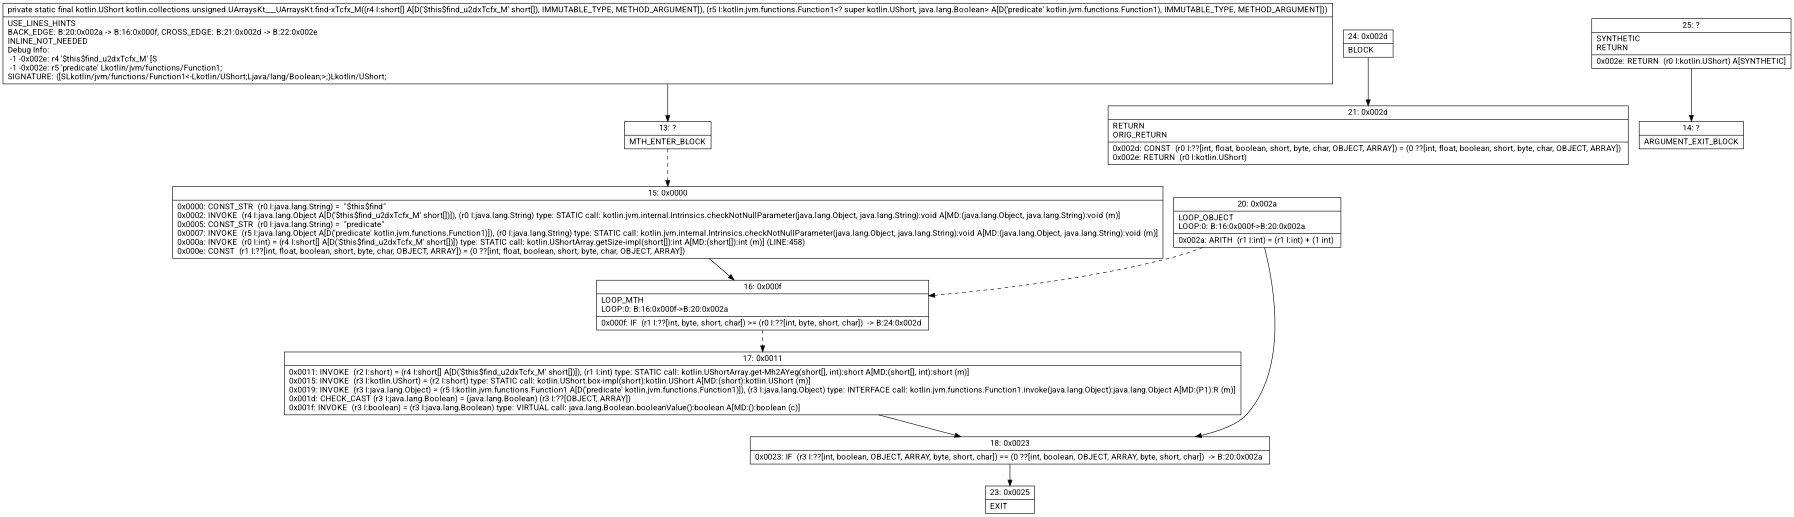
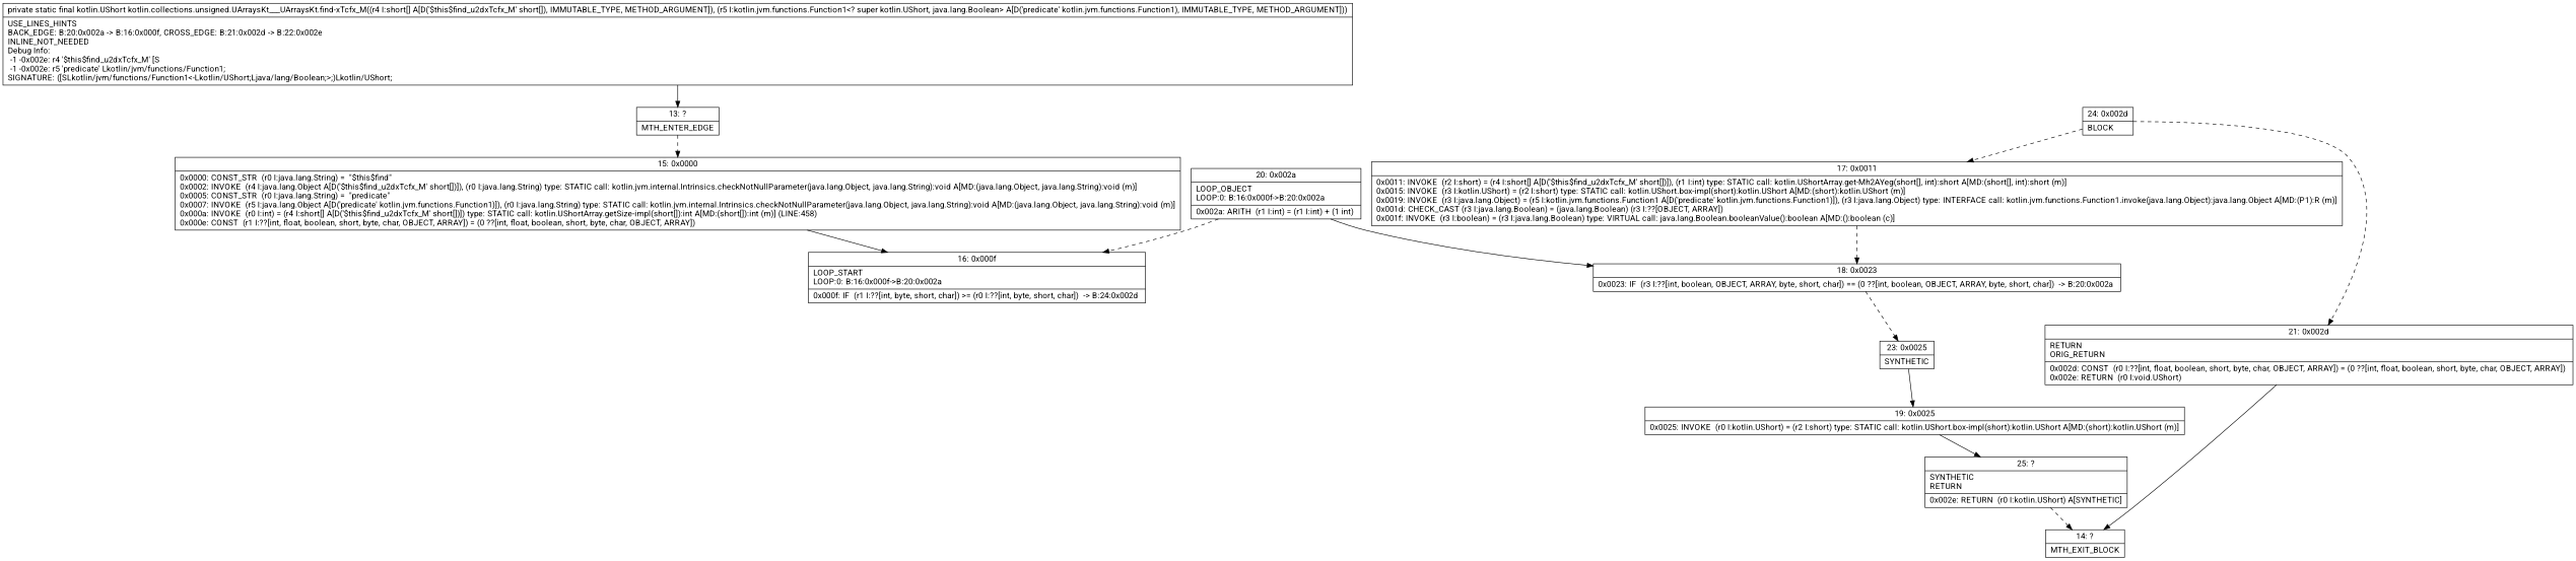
  digraph {
    fontname=Roboto
    node [fontname=Roboto shape=record]
    edge [fontname=Roboto]
-   n1 [label="{13\:\ ?|MTH_ENTER_BLOCK\l}"]
+   n1 [label="{13\:\ ?|MTH_ENTER_EDGE\l}"]
    n2 [label="{15\:\ 0x0000|0x0000: CONST_STR  (r0 I:java.lang.String) =  \"$this$find\" \l0x0002: INVOKE  (r4 I:java.lang.Object A[D('$this$find_u2dxTcfx_M' short[])]), (r0 I:java.lang.String) type: STATIC call: kotlin.jvm.internal.Intrinsics.checkNotNullParameter(java.lang.Object, java.lang.String):void A[MD:(java.lang.Object, java.lang.String):void (m)]\l0x0005: CONST_STR  (r0 I:java.lang.String) =  \"predicate\" \l0x0007: INVOKE  (r5 I:java.lang.Object A[D('predicate' kotlin.jvm.functions.Function1)]), (r0 I:java.lang.String) type: STATIC call: kotlin.jvm.internal.Intrinsics.checkNotNullParameter(java.lang.Object, java.lang.String):void A[MD:(java.lang.Object, java.lang.String):void (m)]\l0x000a: INVOKE  (r0 I:int) = (r4 I:short[] A[D('$this$find_u2dxTcfx_M' short[])]) type: STATIC call: kotlin.UShortArray.getSize\-impl(short[]):int A[MD:(short[]):int (m)] (LINE:458)\l0x000e: CONST  (r1 I:??[int, float, boolean, short, byte, char, OBJECT, ARRAY]) = (0 ??[int, float, boolean, short, byte, char, OBJECT, ARRAY]) \l}"]
-   n3 [label="{16\:\ 0x000f|LOOP_MTH\lLOOP:0: B:16:0x000f\-\>B:20:0x002a\l|0x000f: IF  (r1 I:??[int, byte, short, char]) \>= (r0 I:??[int, byte, short, char])  \-\> B:24:0x002d \l}"]
+   n3 [label="{16\:\ 0x000f|LOOP_START\lLOOP:0: B:16:0x000f\-\>B:20:0x002a\l|0x000f: IF  (r1 I:??[int, byte, short, char]) \>= (r0 I:??[int, byte, short, char])  \-\> B:24:0x002d \l}"]
    n4 [label="{17\:\ 0x0011|0x0011: INVOKE  (r2 I:short) = (r4 I:short[] A[D('$this$find_u2dxTcfx_M' short[])]), (r1 I:int) type: STATIC call: kotlin.UShortArray.get\-Mh2AYeg(short[], int):short A[MD:(short[], int):short (m)]\l0x0015: INVOKE  (r3 I:kotlin.UShort) = (r2 I:short) type: STATIC call: kotlin.UShort.box\-impl(short):kotlin.UShort A[MD:(short):kotlin.UShort (m)]\l0x0019: INVOKE  (r3 I:java.lang.Object) = (r5 I:kotlin.jvm.functions.Function1 A[D('predicate' kotlin.jvm.functions.Function1)]), (r3 I:java.lang.Object) type: INTERFACE call: kotlin.jvm.functions.Function1.invoke(java.lang.Object):java.lang.Object A[MD:(P1):R (m)]\l0x001d: CHECK_CAST (r3 I:java.lang.Boolean) = (java.lang.Boolean) (r3 I:??[OBJECT, ARRAY]) \l0x001f: INVOKE  (r3 I:boolean) = (r3 I:java.lang.Boolean) type: VIRTUAL call: java.lang.Boolean.booleanValue():boolean A[MD:():boolean (c)]\l}"]
    n5 [label="{18\:\ 0x0023|0x0023: IF  (r3 I:??[int, boolean, OBJECT, ARRAY, byte, short, char]) == (0 ??[int, boolean, OBJECT, ARRAY, byte, short, char])  \-\> B:20:0x002a \l}"]
    n6 [label="{24\:\ 0x002d|BLOCK\l}"]
-   n7 [label="{21\:\ 0x002d|RETURN\lORIG_RETURN\l|0x002d: CONST  (r0 I:??[int, float, boolean, short, byte, char, OBJECT, ARRAY]) = (0 ??[int, float, boolean, short, byte, char, OBJECT, ARRAY]) \l0x002e: RETURN  (r0 I:kotlin.UShort) \l}"]
-   n8 [label="{23\:\ 0x0025|EXIT\l}"]
+   n7 [label="{21\:\ 0x002d|RETURN\lORIG_RETURN\l|0x002d: CONST  (r0 I:??[int, float, boolean, short, byte, char, OBJECT, ARRAY]) = (0 ??[int, float, boolean, short, byte, char, OBJECT, ARRAY]) \l0x002e: RETURN  (r0 I:void.UShort) \l}"]
+   n8 [label="{23\:\ 0x0025|SYNTHETIC\l}"]
    n9 [label="{20\:\ 0x002a|LOOP_OBJECT\lLOOP:0: B:16:0x000f\-\>B:20:0x002a\l|0x002a: ARITH  (r1 I:int) = (r1 I:int) + (1 int) \l}"]
+   n10 [label="{19\:\ 0x0025|0x0025: INVOKE  (r0 I:kotlin.UShort) = (r2 I:short) type: STATIC call: kotlin.UShort.box\-impl(short):kotlin.UShort A[MD:(short):kotlin.UShort (m)]\l}"]
    n11 [label="{25\:\ ?|SYNTHETIC\lRETURN\l|0x002e: RETURN  (r0 I:kotlin.UShort) A[SYNTHETIC]\l}"]
-   n12 [label="{14\:\ ?|ARGUMENT_EXIT_BLOCK\l}"]
+   n12 [label="{14\:\ ?|MTH_EXIT_BLOCK\l}"]
    n13 [label="{private static final kotlin.UShort kotlin.collections.unsigned.UArraysKt___UArraysKt.find\-xTcfx_M((r4 I:short[] A[D('$this$find_u2dxTcfx_M' short[]), IMMUTABLE_TYPE, METHOD_ARGUMENT]), (r5 I:kotlin.jvm.functions.Function1\<? super kotlin.UShort, java.lang.Boolean\> A[D('predicate' kotlin.jvm.functions.Function1), IMMUTABLE_TYPE, METHOD_ARGUMENT]))  | USE_LINES_HINTS\lBACK_EDGE: B:20:0x002a \-\> B:16:0x000f, CROSS_EDGE: B:21:0x002d \-\> B:22:0x002e\lINLINE_NOT_NEEDED\lDebug Info:\l  \-1 \-0x002e: r4 '$this$find_u2dxTcfx_M' [S\l  \-1 \-0x002e: r5 'predicate' Lkotlin\/jvm\/functions\/Function1;\lSIGNATURE: ([SLkotlin\/jvm\/functions\/Function1\<\-Lkotlin\/UShort;Ljava\/lang\/Boolean;\>;)Lkotlin\/UShort;\l}"]
    n1 -> n2 [style=dashed]
    n2 -> n3
-   n3 -> n4 [style=dashed]
-   n4 -> n5
-   n5 -> n8 [style=solid]
-   n6 -> n7
+   n6 -> n4 [style=dashed]
+   n4 -> n5 [style=dashed]
+   n5 -> n8 [style=dashed]
+   n6 -> n7 [style=dashed]
+   n7 -> n12
+   n8 -> n10
    n9 -> n3 [style=dashed]
    n9 -> n5
-   n11 -> n12
+   n10 -> n11
+   n11 -> n12 [style=dashed]
    n13 -> n1
  }
